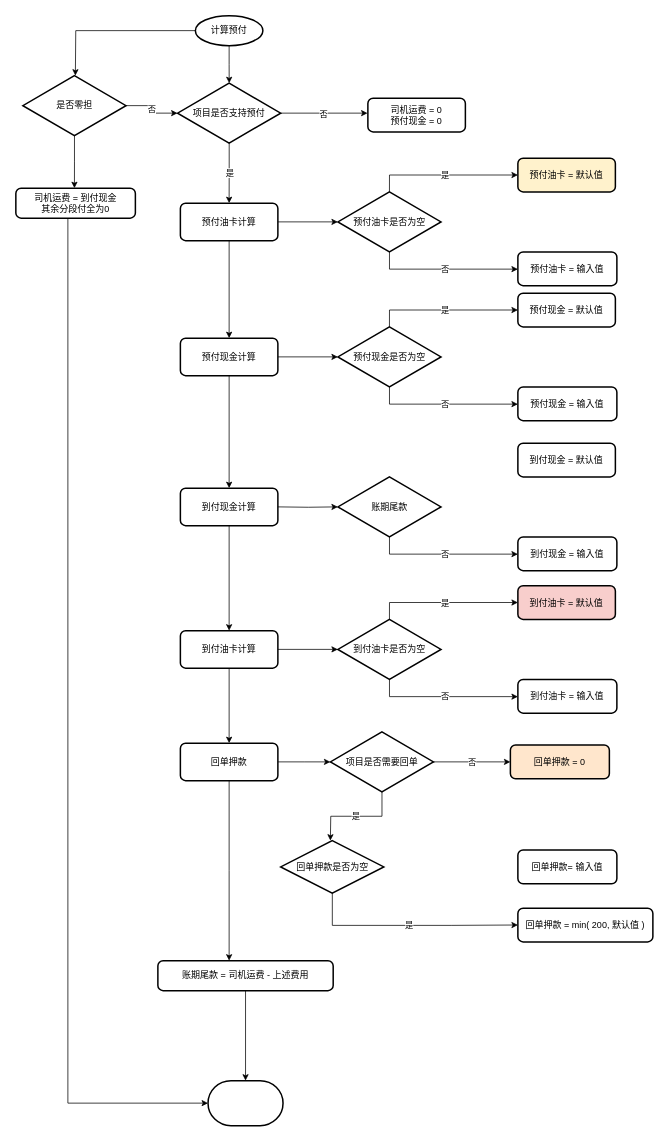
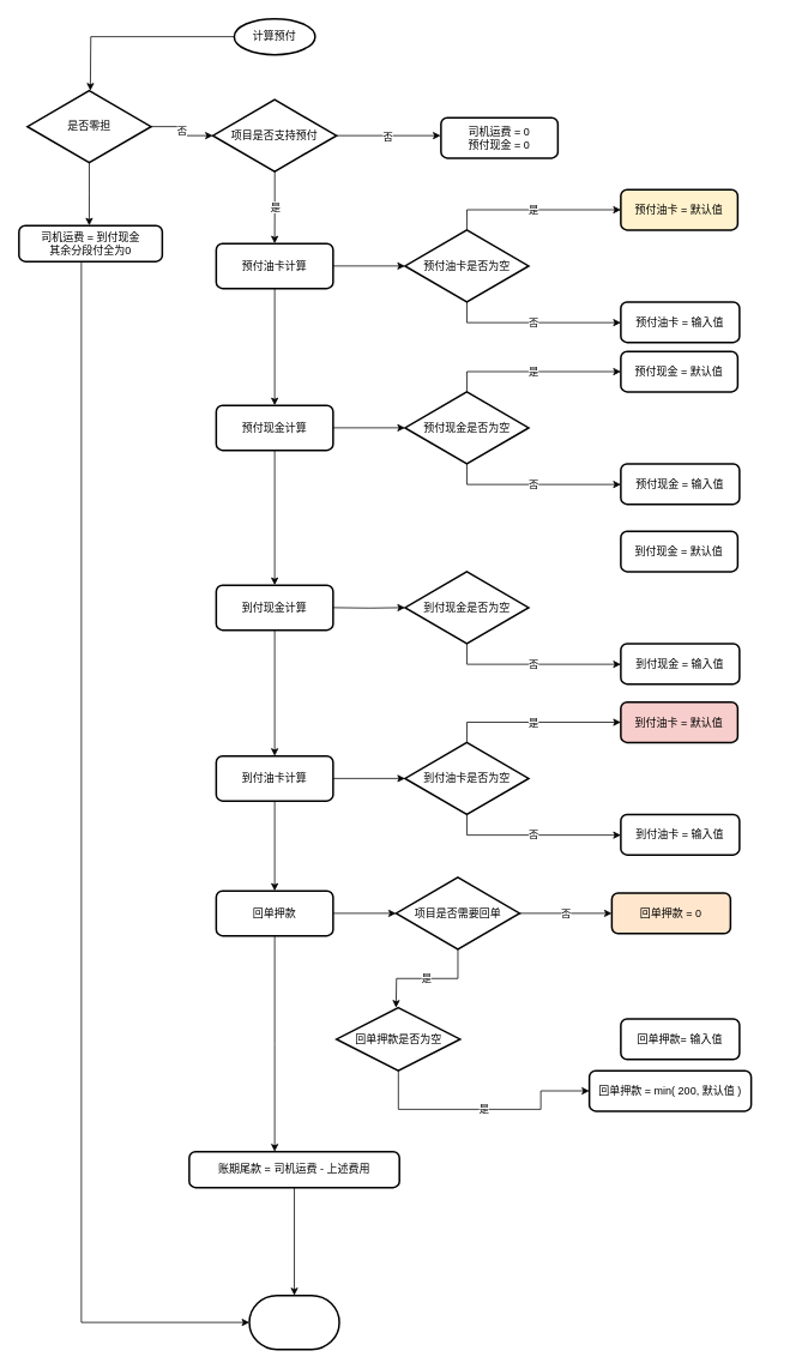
  <mxCell id="0" />
  <mxCell id="1" parent="0" />
- <mxCell id="2" value="" style="edgeStyle=orthogonalEdgeStyle;rounded=0;orthogonalLoop=1;jettySize=auto;html=1;" edge="1" parent="1" source="4" target="7"><mxGeometry relative="1" as="geometry" /></mxCell>
  <mxCell id="3" style="edgeStyle=orthogonalEdgeStyle;rounded=0;orthogonalLoop=1;jettySize=auto;html=1;" edge="1" parent="1" source="4"><mxGeometry relative="1" as="geometry"><mxPoint x="100" y="100" as="targetPoint" /></mxGeometry></mxCell>
  <mxCell id="4" value="计算预付" style="strokeWidth=2;html=1;shape=mxgraph.flowchart.start_1;whiteSpace=wrap;" vertex="1" parent="1"><mxGeometry x="260" y="20" width="90" height="40" as="geometry" /></mxCell>
  <mxCell id="5" value="否" style="edgeStyle=orthogonalEdgeStyle;rounded=0;orthogonalLoop=1;jettySize=auto;html=1;" edge="1" parent="1" source="7"><mxGeometry relative="1" as="geometry"><mxPoint x="489.55" y="150" as="targetPoint" /></mxGeometry></mxCell>
  <mxCell id="6" value="是" style="edgeStyle=orthogonalEdgeStyle;rounded=0;orthogonalLoop=1;jettySize=auto;html=1;" edge="1" parent="1" source="7"><mxGeometry relative="1" as="geometry"><mxPoint x="305" y="270" as="targetPoint" /></mxGeometry></mxCell>
  <mxCell id="7" value="项目是否支持预付" style="rhombus;whiteSpace=wrap;html=1;strokeWidth=2;" vertex="1" parent="1"><mxGeometry x="236.25" y="110" width="137.5" height="80" as="geometry" /></mxCell>
  <mxCell id="8" value="司机运费 = 0&lt;br&gt;预付现金 = 0" style="rounded=1;whiteSpace=wrap;html=1;absoluteArcSize=1;arcSize=14;strokeWidth=2;" vertex="1" parent="1"><mxGeometry x="490" y="130" width="130" height="45" as="geometry" /></mxCell>
  <mxCell id="9" value="预付油卡 = 默认值" style="rounded=1;whiteSpace=wrap;html=1;absoluteArcSize=1;arcSize=14;strokeWidth=2;fillColor=#fff2cc;" vertex="1" parent="1"><mxGeometry x="690" y="210" width="130" height="45" as="geometry" /></mxCell>
  <mxCell id="10" style="edgeStyle=orthogonalEdgeStyle;rounded=0;orthogonalLoop=1;jettySize=auto;html=1;entryX=0;entryY=0.5;entryDx=0;entryDy=0;" edge="1" parent="1" source="12" target="15"><mxGeometry relative="1" as="geometry" /></mxCell>
  <mxCell id="11" value="" style="edgeStyle=orthogonalEdgeStyle;rounded=0;orthogonalLoop=1;jettySize=auto;html=1;" edge="1" parent="1" source="12" target="19"><mxGeometry relative="1" as="geometry" /></mxCell>
  <mxCell id="12" value="预付油卡计算" style="rounded=1;whiteSpace=wrap;html=1;absoluteArcSize=1;arcSize=14;strokeWidth=2;" vertex="1" parent="1"><mxGeometry x="240" y="270" width="130" height="50" as="geometry" /></mxCell>
  <mxCell id="13" value="是" style="edgeStyle=orthogonalEdgeStyle;rounded=0;orthogonalLoop=1;jettySize=auto;html=1;exitX=0.5;exitY=0;exitDx=0;exitDy=0;entryX=0;entryY=0.5;entryDx=0;entryDy=0;" edge="1" parent="1" source="15" target="9"><mxGeometry relative="1" as="geometry" /></mxCell>
  <mxCell id="14" value="否" style="edgeStyle=orthogonalEdgeStyle;rounded=0;orthogonalLoop=1;jettySize=auto;html=1;" edge="1" parent="1" source="15" target="16"><mxGeometry relative="1" as="geometry"><Array as="points"><mxPoint x="519" y="358" /></Array></mxGeometry></mxCell>
  <mxCell id="15" value="预付油卡是否为空" style="rhombus;whiteSpace=wrap;html=1;strokeWidth=2;" vertex="1" parent="1"><mxGeometry x="450" y="255" width="137.5" height="80" as="geometry" /></mxCell>
  <mxCell id="16" value="预付油卡 = 输入值" style="rounded=1;whiteSpace=wrap;html=1;absoluteArcSize=1;arcSize=14;strokeWidth=2;" vertex="1" parent="1"><mxGeometry x="690" y="335" width="132" height="45" as="geometry" /></mxCell>
  <mxCell id="17" style="edgeStyle=orthogonalEdgeStyle;rounded=0;orthogonalLoop=1;jettySize=auto;html=1;entryX=0;entryY=0.5;entryDx=0;entryDy=0;" edge="1" parent="1" source="19" target="23"><mxGeometry relative="1" as="geometry" /></mxCell>
  <mxCell id="18" value="" style="edgeStyle=orthogonalEdgeStyle;rounded=0;orthogonalLoop=1;jettySize=auto;html=1;" edge="1" parent="1" source="19" target="26"><mxGeometry relative="1" as="geometry" /></mxCell>
  <mxCell id="19" value="预付现金计算" style="rounded=1;whiteSpace=wrap;html=1;absoluteArcSize=1;arcSize=14;strokeWidth=2;" vertex="1" parent="1"><mxGeometry x="240" y="450" width="130" height="50" as="geometry" /></mxCell>
  <mxCell id="20" value="预付现金 = 默认值" style="rounded=1;whiteSpace=wrap;html=1;absoluteArcSize=1;arcSize=14;strokeWidth=2;" vertex="1" parent="1"><mxGeometry x="690" y="390" width="130" height="45" as="geometry" /></mxCell>
  <mxCell id="21" value="是" style="edgeStyle=orthogonalEdgeStyle;rounded=0;orthogonalLoop=1;jettySize=auto;html=1;exitX=0.5;exitY=0;exitDx=0;exitDy=0;entryX=0;entryY=0.5;entryDx=0;entryDy=0;" edge="1" parent="1" source="23" target="20"><mxGeometry relative="1" as="geometry" /></mxCell>
  <mxCell id="22" value="否" style="edgeStyle=orthogonalEdgeStyle;rounded=0;orthogonalLoop=1;jettySize=auto;html=1;" edge="1" parent="1" source="23" target="24"><mxGeometry relative="1" as="geometry"><Array as="points"><mxPoint x="519" y="538" /></Array></mxGeometry></mxCell>
  <mxCell id="23" value="预付现金是否为空" style="rhombus;whiteSpace=wrap;html=1;strokeWidth=2;" vertex="1" parent="1"><mxGeometry x="450" y="435" width="137.5" height="80" as="geometry" /></mxCell>
  <mxCell id="24" value="预付现金 = 输入值" style="rounded=1;whiteSpace=wrap;html=1;absoluteArcSize=1;arcSize=14;strokeWidth=2;" vertex="1" parent="1"><mxGeometry x="690" y="515" width="132" height="45" as="geometry" /></mxCell>
  <mxCell id="25" value="" style="edgeStyle=orthogonalEdgeStyle;rounded=0;orthogonalLoop=1;jettySize=auto;html=1;" edge="1" parent="1" source="26" target="34"><mxGeometry relative="1" as="geometry" /></mxCell>
  <mxCell id="26" value="到付现金计算" style="rounded=1;whiteSpace=wrap;html=1;absoluteArcSize=1;arcSize=14;strokeWidth=2;" vertex="1" parent="1"><mxGeometry x="240" y="650" width="130" height="50" as="geometry" /></mxCell>
  <mxCell id="27" style="edgeStyle=orthogonalEdgeStyle;rounded=0;orthogonalLoop=1;jettySize=auto;html=1;entryX=0;entryY=0.5;entryDx=0;entryDy=0;" edge="1" parent="1" target="30"><mxGeometry relative="1" as="geometry"><mxPoint x="370" y="675" as="sourcePoint" /></mxGeometry></mxCell>
  <mxCell id="28" value="到付现金 = 默认值" style="rounded=1;whiteSpace=wrap;html=1;absoluteArcSize=1;arcSize=14;strokeWidth=2;" vertex="1" parent="1"><mxGeometry x="690" y="590" width="130" height="45" as="geometry" /></mxCell>
  <mxCell id="29" value="否" style="edgeStyle=orthogonalEdgeStyle;rounded=0;orthogonalLoop=1;jettySize=auto;html=1;" edge="1" parent="1" source="30" target="31"><mxGeometry relative="1" as="geometry"><Array as="points"><mxPoint x="519" y="738" /></Array></mxGeometry></mxCell>
- <mxCell id="30" value="账期尾款" style="rhombus;whiteSpace=wrap;html=1;strokeWidth=2;" vertex="1" parent="1"><mxGeometry x="450" y="635" width="137.5" height="80" as="geometry" /></mxCell>
+ <mxCell id="30" value="到付现金是否为空" style="rhombus;whiteSpace=wrap;html=1;strokeWidth=2;" vertex="1" parent="1"><mxGeometry x="450" y="635" width="137.5" height="80" as="geometry" /></mxCell>
  <mxCell id="31" value="到付现金 = 输入值" style="rounded=1;whiteSpace=wrap;html=1;absoluteArcSize=1;arcSize=14;strokeWidth=2;" vertex="1" parent="1"><mxGeometry x="690" y="715" width="132" height="45" as="geometry" /></mxCell>
  <mxCell id="32" style="edgeStyle=orthogonalEdgeStyle;rounded=0;orthogonalLoop=1;jettySize=auto;html=1;entryX=0;entryY=0.5;entryDx=0;entryDy=0;" edge="1" parent="1" source="34" target="38"><mxGeometry relative="1" as="geometry" /></mxCell>
  <mxCell id="33" value="" style="edgeStyle=orthogonalEdgeStyle;rounded=0;orthogonalLoop=1;jettySize=auto;html=1;" edge="1" parent="1" source="34" target="42"><mxGeometry relative="1" as="geometry" /></mxCell>
  <mxCell id="34" value="到付油卡计算" style="rounded=1;whiteSpace=wrap;html=1;absoluteArcSize=1;arcSize=14;strokeWidth=2;" vertex="1" parent="1"><mxGeometry x="240" y="840" width="130" height="50" as="geometry" /></mxCell>
  <mxCell id="35" value="到付油卡 = 默认值" style="rounded=1;whiteSpace=wrap;html=1;absoluteArcSize=1;arcSize=14;strokeWidth=2;fillColor=#f8cecc;" vertex="1" parent="1"><mxGeometry x="690" y="780" width="130" height="45" as="geometry" /></mxCell>
  <mxCell id="36" value="是" style="edgeStyle=orthogonalEdgeStyle;rounded=0;orthogonalLoop=1;jettySize=auto;html=1;exitX=0.5;exitY=0;exitDx=0;exitDy=0;entryX=0;entryY=0.5;entryDx=0;entryDy=0;" edge="1" parent="1" source="38" target="35"><mxGeometry relative="1" as="geometry" /></mxCell>
  <mxCell id="37" value="否" style="edgeStyle=orthogonalEdgeStyle;rounded=0;orthogonalLoop=1;jettySize=auto;html=1;" edge="1" parent="1" source="38" target="39"><mxGeometry relative="1" as="geometry"><Array as="points"><mxPoint x="519" y="928" /></Array></mxGeometry></mxCell>
  <mxCell id="38" value="到付油卡是否为空" style="rhombus;whiteSpace=wrap;html=1;strokeWidth=2;" vertex="1" parent="1"><mxGeometry x="450" y="825" width="137.5" height="80" as="geometry" /></mxCell>
  <mxCell id="39" value="到付油卡 = 输入值" style="rounded=1;whiteSpace=wrap;html=1;absoluteArcSize=1;arcSize=14;strokeWidth=2;" vertex="1" parent="1"><mxGeometry x="690" y="905" width="132" height="45" as="geometry" /></mxCell>
  <mxCell id="40" style="edgeStyle=orthogonalEdgeStyle;rounded=0;orthogonalLoop=1;jettySize=auto;html=1;" edge="1" parent="1" source="42"><mxGeometry relative="1" as="geometry"><mxPoint x="440" y="1015" as="targetPoint" /></mxGeometry></mxCell>
  <mxCell id="41" style="edgeStyle=orthogonalEdgeStyle;rounded=0;orthogonalLoop=1;jettySize=auto;html=1;" edge="1" parent="1" source="42"><mxGeometry relative="1" as="geometry"><mxPoint x="305" y="1280" as="targetPoint" /></mxGeometry></mxCell>
  <mxCell id="42" value="回单押款" style="rounded=1;whiteSpace=wrap;html=1;absoluteArcSize=1;arcSize=14;strokeWidth=2;" vertex="1" parent="1"><mxGeometry x="240" y="990" width="130" height="50" as="geometry" /></mxCell>
  <mxCell id="43" value="回单押款 = 0" style="rounded=1;whiteSpace=wrap;html=1;absoluteArcSize=1;arcSize=14;strokeWidth=2;fillColor=#ffe6cc;" vertex="1" parent="1"><mxGeometry x="680" y="992.5" width="132" height="45" as="geometry" /></mxCell>
  <mxCell id="44" value="否" style="edgeStyle=orthogonalEdgeStyle;rounded=0;orthogonalLoop=1;jettySize=auto;html=1;entryX=0;entryY=0.5;entryDx=0;entryDy=0;" edge="1" parent="1" source="46" target="43"><mxGeometry relative="1" as="geometry"><mxPoint x="670" y="1015" as="targetPoint" /></mxGeometry></mxCell>
  <mxCell id="45" value="是" style="edgeStyle=orthogonalEdgeStyle;rounded=0;orthogonalLoop=1;jettySize=auto;html=1;" edge="1" parent="1" source="46"><mxGeometry relative="1" as="geometry"><mxPoint x="440" y="1120" as="targetPoint" /></mxGeometry></mxCell>
  <mxCell id="46" value="项目是否需要回单" style="rhombus;whiteSpace=wrap;html=1;strokeWidth=2;" vertex="1" parent="1"><mxGeometry x="440" y="975" width="137.5" height="80" as="geometry" /></mxCell>
  <mxCell id="47" value="是" style="edgeStyle=orthogonalEdgeStyle;rounded=0;orthogonalLoop=1;jettySize=auto;html=1;entryX=0;entryY=0.5;entryDx=0;entryDy=0;" edge="1" parent="1" source="48" target="50"><mxGeometry relative="1" as="geometry"><Array as="points"><mxPoint x="443" y="1233" /><mxPoint x="601" y="1233" /></Array></mxGeometry></mxCell>
  <mxCell id="48" value="回单押款是否为空" style="rhombus;whiteSpace=wrap;html=1;strokeWidth=2;" vertex="1" parent="1"><mxGeometry x="373.75" y="1120" width="137.5" height="70" as="geometry" /></mxCell>
  <mxCell id="49" value="回单押款= 输入值" style="rounded=1;whiteSpace=wrap;html=1;absoluteArcSize=1;arcSize=14;strokeWidth=2;" vertex="1" parent="1"><mxGeometry x="690" y="1132.5" width="132" height="45" as="geometry" /></mxCell>
- <mxCell id="50" value="回单押款 = min( 200, 默认值 )" style="rounded=1;whiteSpace=wrap;html=1;absoluteArcSize=1;arcSize=14;strokeWidth=2;" vertex="1" parent="1"><mxGeometry x="690" y="1210" width="180" height="45" as="geometry" /></mxCell>
+ <mxCell id="50" value="回单押款 = min( 200, 默认值 )" style="rounded=1;whiteSpace=wrap;html=1;absoluteArcSize=1;arcSize=14;strokeWidth=2;" vertex="1" parent="1"><mxGeometry x="655" y="1190" width="180" height="45" as="geometry" /></mxCell>
  <mxCell id="51" style="edgeStyle=orthogonalEdgeStyle;rounded=0;orthogonalLoop=1;jettySize=auto;html=1;" edge="1" parent="1" source="52" target="53"><mxGeometry relative="1" as="geometry" /></mxCell>
  <mxCell id="52" value="账期尾款 = 司机运费 - 上述费用" style="rounded=1;whiteSpace=wrap;html=1;absoluteArcSize=1;arcSize=14;strokeWidth=2;" vertex="1" parent="1"><mxGeometry x="210" y="1280" width="233.75" height="40" as="geometry" /></mxCell>
  <mxCell id="53" value="" style="strokeWidth=2;html=1;shape=mxgraph.flowchart.terminator;whiteSpace=wrap;" vertex="1" parent="1"><mxGeometry x="276.88" y="1440" width="100" height="60" as="geometry" /></mxCell>
  <mxCell id="54" value="否" style="edgeStyle=orthogonalEdgeStyle;rounded=0;orthogonalLoop=1;jettySize=auto;html=1;" edge="1" parent="1" source="56" target="7"><mxGeometry relative="1" as="geometry" /></mxCell>
  <mxCell id="55" style="edgeStyle=orthogonalEdgeStyle;rounded=0;orthogonalLoop=1;jettySize=auto;html=1;" edge="1" parent="1" source="56"><mxGeometry relative="1" as="geometry"><mxPoint x="98.75" y="250" as="targetPoint" /></mxGeometry></mxCell>
  <mxCell id="56" value="是否零担" style="rhombus;whiteSpace=wrap;html=1;strokeWidth=2;" vertex="1" parent="1"><mxGeometry x="30" y="100" width="137.5" height="80" as="geometry" /></mxCell>
  <mxCell id="57" style="edgeStyle=orthogonalEdgeStyle;rounded=0;orthogonalLoop=1;jettySize=auto;html=1;entryX=0;entryY=0.5;entryDx=0;entryDy=0;entryPerimeter=0;" edge="1" parent="1" source="58" target="53"><mxGeometry relative="1" as="geometry"><Array as="points"><mxPoint x="90" y="1470" /></Array></mxGeometry></mxCell>
  <mxCell id="58" value="司机运费 = 到付现金&lt;br&gt;其余分段付全为0" style="rounded=1;whiteSpace=wrap;html=1;absoluteArcSize=1;arcSize=14;strokeWidth=2;" vertex="1" parent="1"><mxGeometry x="20.63" y="250" width="159.37" height="40" as="geometry" /></mxCell>
